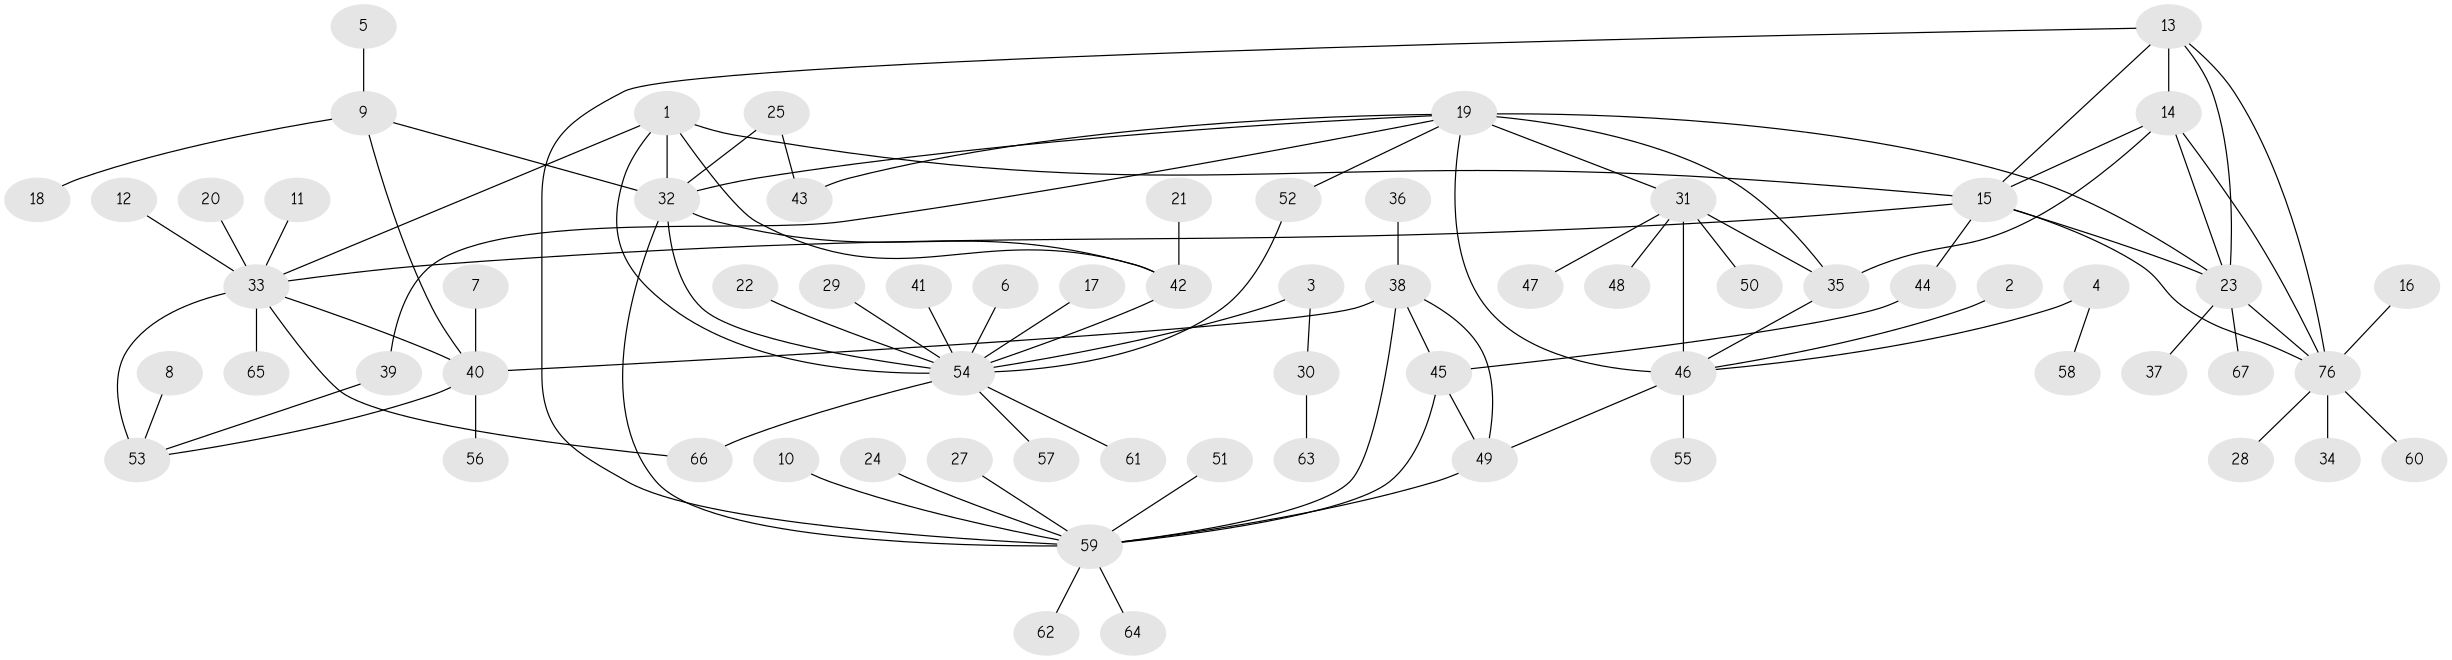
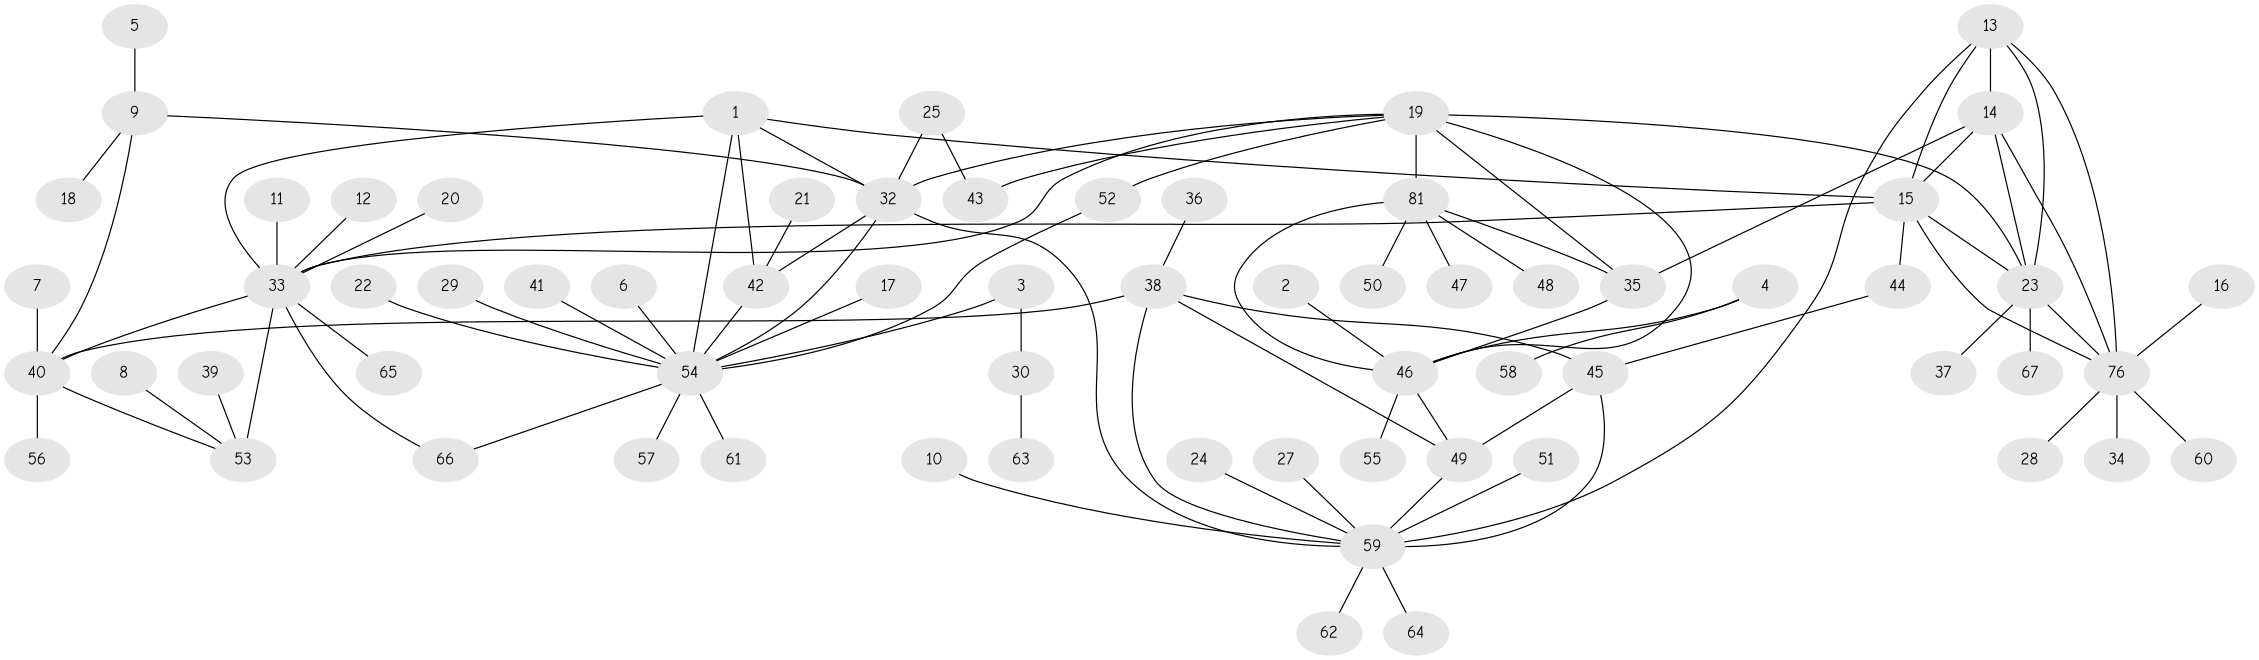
  graph {
    fontname="Comic Neue"
    node [color=gray90 fontname="Comic Neue" style=filled]
    edge [fontname="Comic Neue" weight=1.0]
    1
    15
    32
    33
    42
    54
    23
    n8 [label=76]
    44
    59
    40
    53
    65
    66
    57
    61
    2
    46
    49
    55
    3
    30
    63
    4
    58
    5
    9
    18
    6
    7
    56
    8
    10
    62
    64
    11
    12
    13
    14
    35
    37
    67
    28
    34
    60
    45
    16
    17
    19
-   31
+   31 [label=81]
    43
    52
    47
    48
    50
    20
    21
    22
    24
    25
    27
    29
    38
    36
    39
    41
    51
    1 -- 15 [weight=2.0]
    1 -- 32 [weight=2.0]
    1 -- 33
    1 -- 42 [weight=2.0]
    1 -- 54 [weight=2.0]
    15 -- 33
    15 -- 23
    15 -- n8
    15 -- 44
    32 -- 42
    32 -- 54
    32 -- 59
    33 -- 40 [weight=2.0]
    33 -- 53 [weight=4.0]
    33 -- 65
    33 -- 66
    42 -- 54
    54 -- 66
    54 -- 57
    54 -- 61
    23 -- n8
    23 -- 37
    23 -- 67
    n8 -- 28
    n8 -- 34
    n8 -- 60
    44 -- 45
    59 -- 62
    59 -- 64
    40 -- 53 [weight=2.0]
    40 -- 56
    2 -- 46
    46 -- 49
    46 -- 55
    49 -- 59
    3 -- 54
    3 -- 30
    30 -- 63
    4 -- 46
    4 -- 58
    5 -- 9
    9 -- 32
    9 -- 40
    9 -- 18
    6 -- 54
    7 -- 40
    8 -- 53
    10 -- 59
    11 -- 33
    12 -- 33
    13 -- 15
    13 -- 23
    13 -- n8
    13 -- 59
    13 -- 14
    14 -- 15
    14 -- 23
    14 -- n8
    14 -- 35
    35 -- 46
    45 -- 59 [weight=2.0]
    45 -- 49 [weight=2.0]
    16 -- n8
    17 -- 54
    19 -- 32
-   19 -- 39
+   19 -- 33
    19 -- 23
    19 -- 46
    19 -- 35
    19 -- 31 [weight=2.0]
    19 -- 43
    19 -- 52
    31 -- 46 [weight=2.0]
    31 -- 35 [weight=2.0]
    31 -- 47
    31 -- 48
    31 -- 50
    52 -- 54
    20 -- 33
    21 -- 42
    22 -- 54
    24 -- 59
    25 -- 32
    25 -- 43
    27 -- 59
    29 -- 54
    38 -- 59
    38 -- 40
    38 -- 49
    38 -- 45 [weight=2.0]
    36 -- 38
    39 -- 53
    41 -- 54
    51 -- 59
  }
